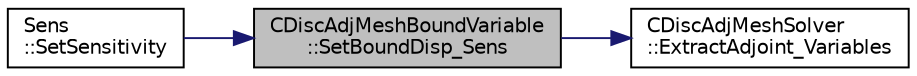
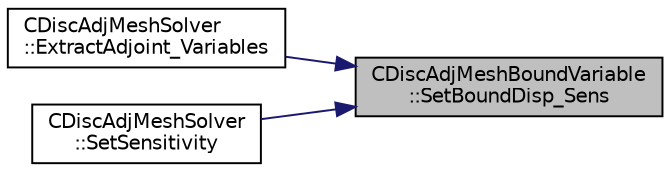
  digraph {
    rankdir=RL
    node [color=black fillcolor=white fontname=Helvetica fontsize=10 shape=record style=filled]
    edge [color=midnightblue dir=back fontname=Helvetica fontsize=10 labelfontname=Helvetica labelfontsize=10 style=solid]
    n1 [fillcolor=grey75 fontcolor=black height=0.2 label="CDiscAdjMeshBoundVariable\l::SetBoundDisp_Sens" width=0.4]
    n2 [height=0.2 label="CDiscAdjMeshSolver\l::ExtractAdjoint_Variables" width=0.4]
-   n3 [height=0.2 label="Sens\l::SetSensitivity" width=0.4]
-   n2 -> n1
+   n3 [height=0.2 label="CDiscAdjMeshSolver\l::SetSensitivity" width=0.4]
+   n1 -> n2
    n1 -> n3
  }
